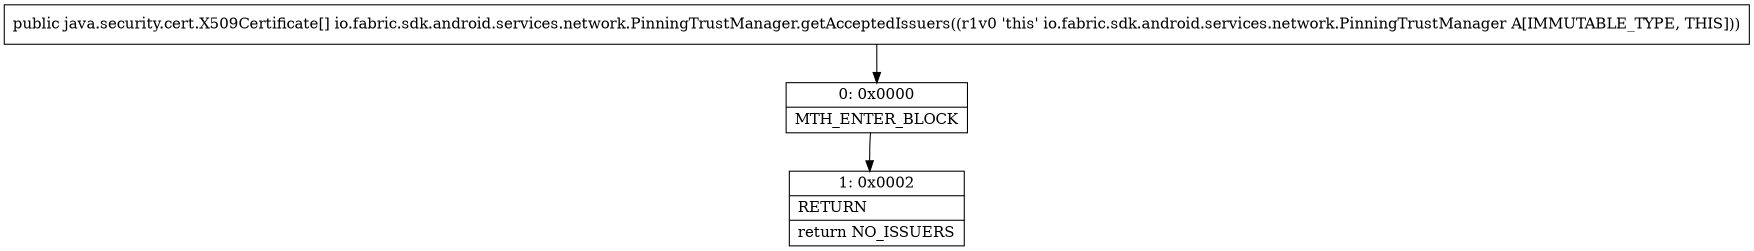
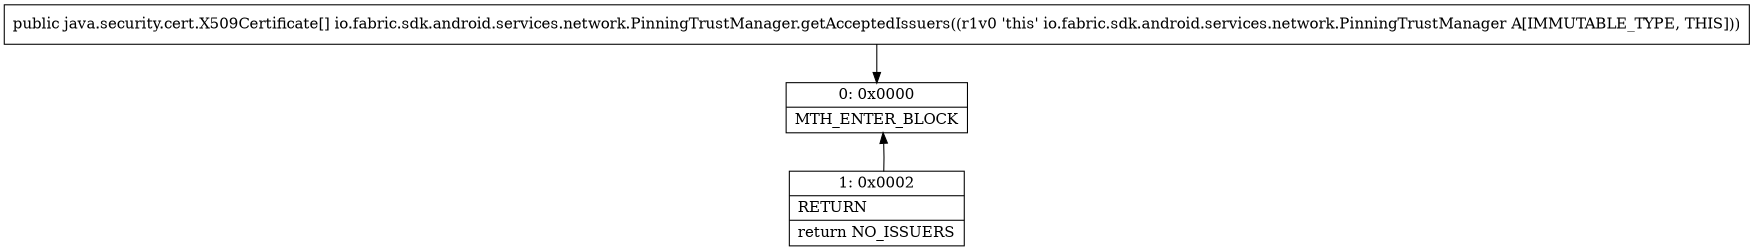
  digraph {
    node [shape=record]
    n1 [label="{0\:\ 0x0000|MTH_ENTER_BLOCK\l}"]
    n2 [label="{1\:\ 0x0002|RETURN\l|return NO_ISSUERS\l}"]
    n3 [label="{public java.security.cert.X509Certificate[] io.fabric.sdk.android.services.network.PinningTrustManager.getAcceptedIssuers((r1v0 'this' io.fabric.sdk.android.services.network.PinningTrustManager A[IMMUTABLE_TYPE, THIS])) }"]
-   n1 -> n2
+   n2 -> n1
    n3 -> n1
  }
